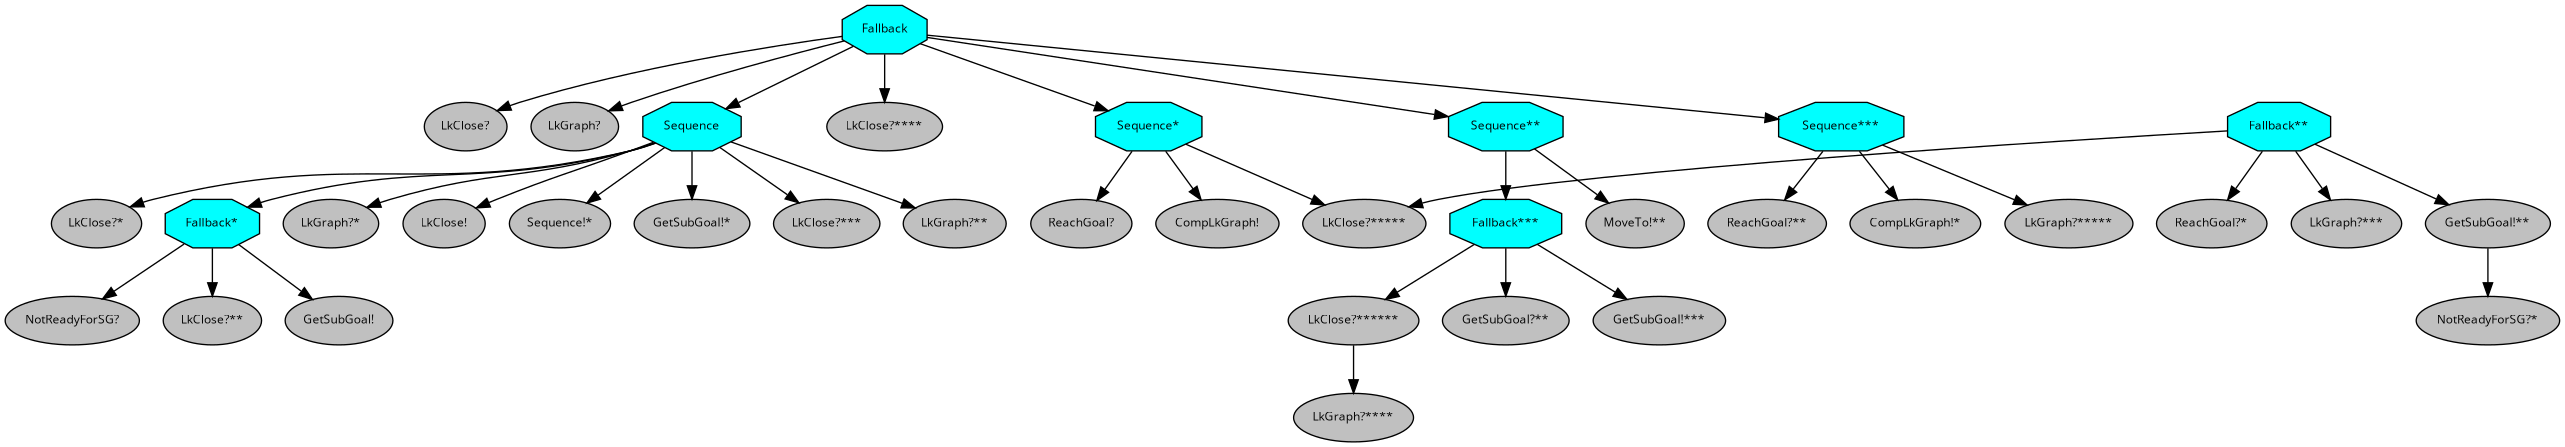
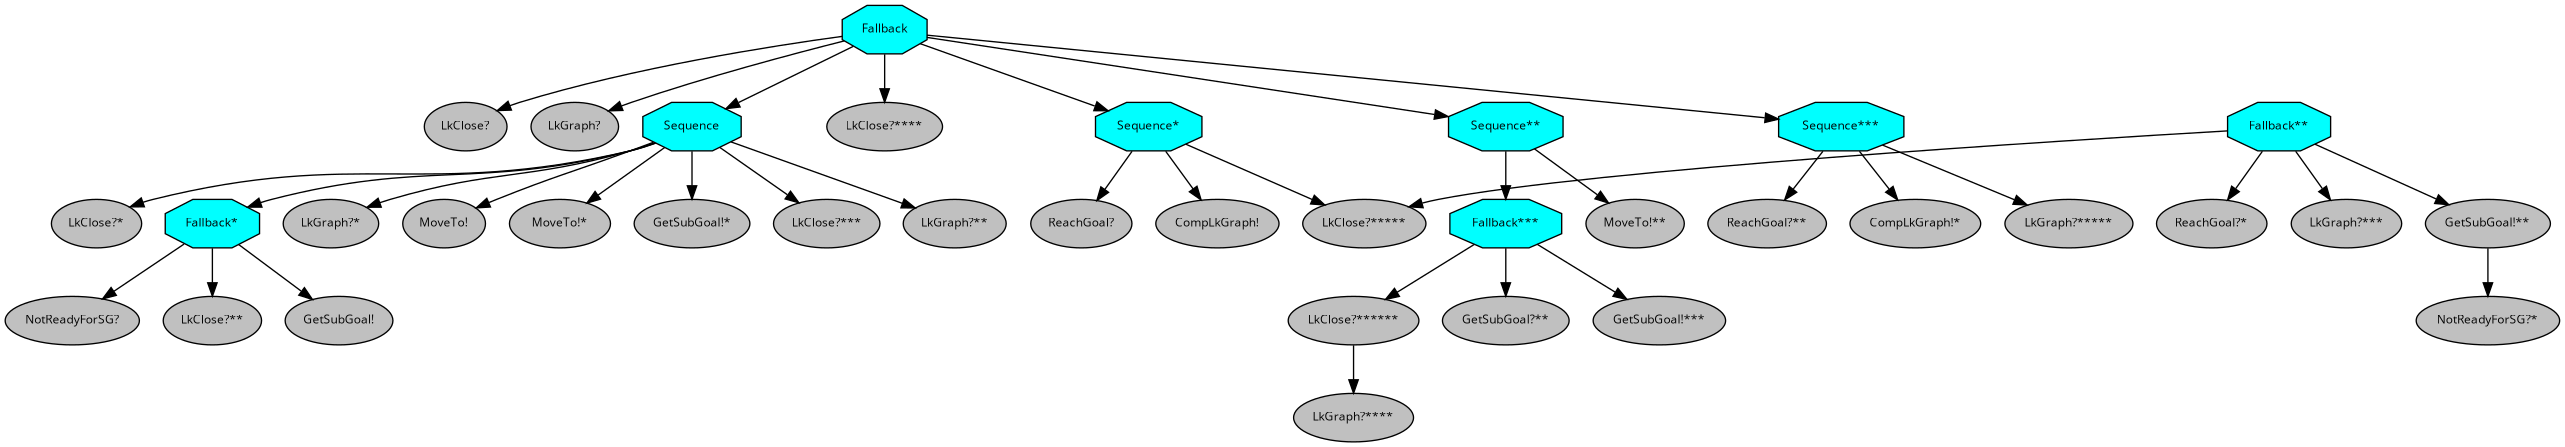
  digraph {
    fontname="Open Sans"
    ordering=out
    node [fillcolor=gray fontcolor=black fontname="Open Sans" fontsize=9 shape=ellipse style=filled]
    edge [fontname="Open Sans"]
    n1 [fillcolor=cyan label=Fallback shape=octagon]
    n2 [label="LkClose?"]
    n3 [label="LkGraph?"]
    n4 [fillcolor=cyan label=Sequence shape=octagon]
    n5 [label="LkClose?****"]
    n6 [fillcolor=cyan label="Sequence*" shape=octagon]
    n7 [fillcolor=cyan label="Sequence**" shape=octagon]
    n8 [fillcolor=cyan label="Sequence***" shape=octagon]
    n9 [label="LkClose?*"]
    n10 [fillcolor=cyan label="Fallback*" shape=octagon]
    n11 [label="LkGraph?*"]
-   n12 [label="LkClose!"]
-   n13 [label="Sequence!*"]
+   n12 [label="MoveTo!"]
+   n13 [label="MoveTo!*"]
    n14 [label="GetSubGoal!*"]
    n15 [label="LkClose?***"]
    n16 [label="LkGraph?**"]
    n17 [label="ReachGoal?"]
    n18 [label="CompLkGraph!"]
    n19 [label="LkClose?*****"]
    n20 [fillcolor=cyan label="Fallback***" shape=octagon]
    n21 [label="MoveTo!**"]
    n22 [label="ReachGoal?**"]
    n23 [label="CompLkGraph!*"]
    n24 [label="LkGraph?*****"]
    n25 [label="NotReadyForSG?"]
    n26 [label="LkClose?**"]
    n27 [label="GetSubGoal!"]
    n28 [fillcolor=cyan label="Fallback**" shape=octagon]
    n29 [label="ReachGoal?*"]
    n30 [label="LkGraph?***"]
    n31 [label="GetSubGoal!**"]
    n32 [label="NotReadyForSG?*"]
    n33 [label="LkClose?******"]
    n34 [label="GetSubGoal?**"]
    n35 [label="GetSubGoal!***"]
    n36 [label="LkGraph?****"]
    n1 -> n2
    n1 -> n3
    n1 -> n4
    n1 -> n5
    n1 -> n6
    n1 -> n7
    n1 -> n8
    n4 -> n9
    n4 -> n10
    n4 -> n11
    n4 -> n12
    n4 -> n13
    n4 -> n14
    n4 -> n15
    n4 -> n16
    n6 -> n17
    n6 -> n18
    n6 -> n19
    n7 -> n20
    n7 -> n21
    n8 -> n22
    n8 -> n23
    n8 -> n24
    n10 -> n25
    n10 -> n26
    n10 -> n27
    n20 -> n33
    n20 -> n34
    n20 -> n35
    n28 -> n19
    n28 -> n29
    n28 -> n30
    n28 -> n31
    n31 -> n32
    n33 -> n36
  }
